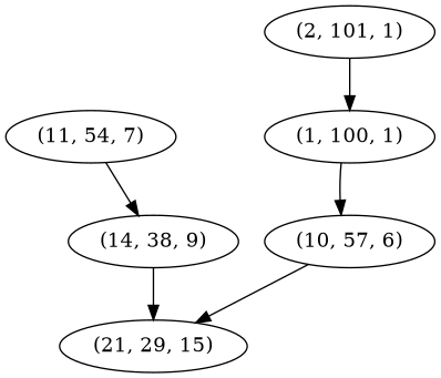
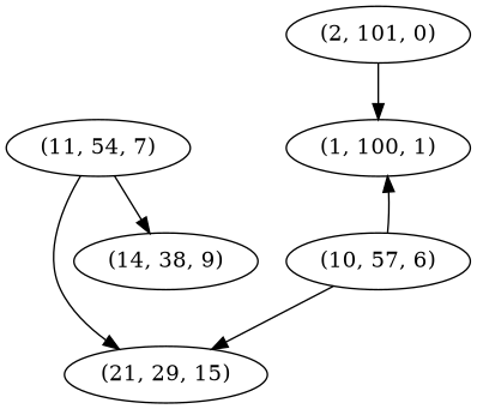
  digraph {
    n1 [label="(1, 100, 1)"]
-   "(2, 101, 0)" [label="(2, 101, 1)"]
+   "(2, 101, 0)"
    "(10, 57, 6)"
    "(21, 29, 15)"
    "(11, 54, 7)"
    "(14, 38, 9)"
-   n1 -> "(10, 57, 6)"
+   "(10, 57, 6)" -> n1
    "(2, 101, 0)" -> n1
    "(10, 57, 6)" -> "(21, 29, 15)"
    "(11, 54, 7)" -> "(14, 38, 9)"
-   "(14, 38, 9)" -> "(21, 29, 15)"
+   "(11, 54, 7)" -> "(21, 29, 15)"
  }
